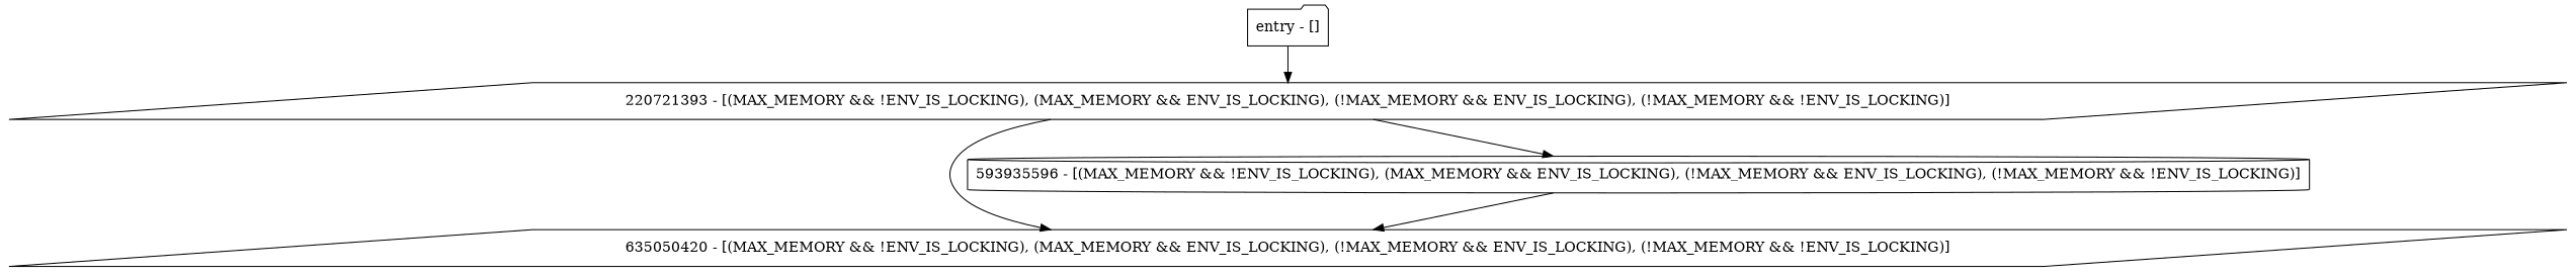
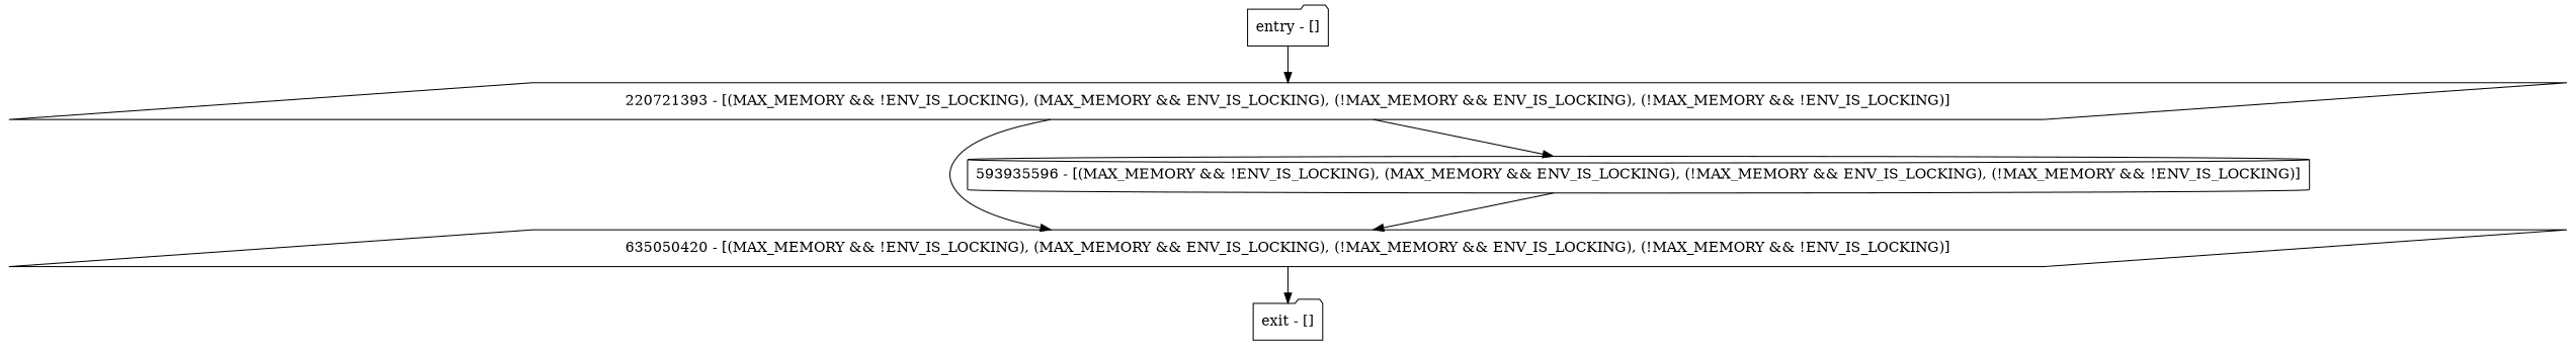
  digraph {
    node [shape=parallelogram]
    n1 [label="635050420 - [(MAX_MEMORY && !ENV_IS_LOCKING), (MAX_MEMORY && ENV_IS_LOCKING), (!MAX_MEMORY && ENV_IS_LOCKING), (!MAX_MEMORY && !ENV_IS_LOCKING)]"]
+   n2 [label="exit - []" shape=folder]
    n3 [label="entry - []" shape=folder]
    n4 [label="220721393 - [(MAX_MEMORY && !ENV_IS_LOCKING), (MAX_MEMORY && ENV_IS_LOCKING), (!MAX_MEMORY && ENV_IS_LOCKING), (!MAX_MEMORY && !ENV_IS_LOCKING)]"]
    n5 [label="593935596 - [(MAX_MEMORY && !ENV_IS_LOCKING), (MAX_MEMORY && ENV_IS_LOCKING), (!MAX_MEMORY && ENV_IS_LOCKING), (!MAX_MEMORY && !ENV_IS_LOCKING)]" shape=cylinder]
+   n1 -> n2
    n3 -> n4
    n4 -> n1
    n4 -> n5
    n5 -> n1
  }
